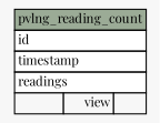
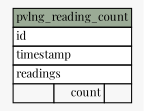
  digraph {
    bgcolor="#f7f7f7"
    fontname="Playfair Display"
    fontsize=11
    nodesep=0.18
    rankdir=TB
    ranksep=0.46
-   n1 [fontname="Playfair Display" fontsize=11 label=<     <TABLE BORDER="0" CELLBORDER="1" CELLSPACING="0" BGCOLOR="#ffffff">       <TR><TD COLSPAN="3" BGCOLOR="#9bab96" ALIGN="CENTER">pvlng_reading_count</TD></TR>       <TR><TD PORT="id" COLSPAN="3" ALIGN="LEFT">id</TD></TR>       <TR><TD PORT="timestamp" COLSPAN="3" ALIGN="LEFT">timestamp</TD></TR>       <TR><TD PORT="readings" COLSPAN="3" ALIGN="LEFT">readings</TD></TR>       <TR><TD ALIGN="LEFT" BGCOLOR="#f7f7f7">  </TD><TD ALIGN="RIGHT" BGCOLOR="#f7f7f7">view</TD><TD ALIGN="RIGHT" BGCOLOR="#f7f7f7">  </TD></TR>     </TABLE>> shape=plaintext]
+   n1 [fontname="Playfair Display" fontsize=11 label=<     <TABLE BORDER="0" CELLBORDER="1" CELLSPACING="0" BGCOLOR="#ffffff">       <TR><TD COLSPAN="3" BGCOLOR="#9bab96" ALIGN="CENTER">pvlng_reading_count</TD></TR>       <TR><TD PORT="id" COLSPAN="3" ALIGN="LEFT">id</TD></TR>       <TR><TD PORT="timestamp" COLSPAN="3" ALIGN="LEFT">timestamp</TD></TR>       <TR><TD PORT="readings" COLSPAN="3" ALIGN="LEFT">readings</TD></TR>       <TR><TD ALIGN="LEFT" BGCOLOR="#f7f7f7">  </TD><TD ALIGN="RIGHT" BGCOLOR="#f7f7f7">count</TD><TD ALIGN="RIGHT" BGCOLOR="#f7f7f7">  </TD></TR>     </TABLE>> shape=plaintext]
  }
